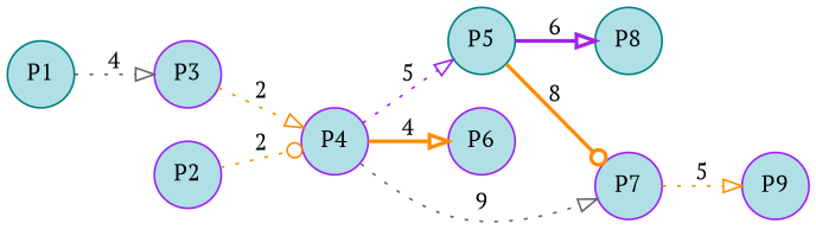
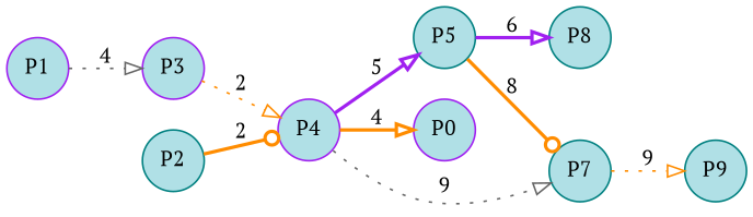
  digraph {
    fontname="PT Serif"
    rankdir=LR
    splines=true
    node [color=purple fillcolor=powderblue fixedsize=true fontcolor=black fontname="PT Serif" fontsize=12 margin=0 shape=circle style=filled]
    edge [arrowhead=onormal color=darkorange fontcolor=black fontname="PT Serif" fontsize=12 margin=0 style=dotted]
-   n1 [color=teal label=P1 width=0.5]
-   n2 [label=P2 width=0.5]
+   n1 [label=P1 width=0.5]
+   n2 [color=teal label=P2 width=0.5]
    n3 [label=P3 width=0.5]
    n4 [label=P4 width=0.5]
    n5 [color=teal label=P5 width=0.5]
-   n6 [label=P6 width=0.5]
-   n7 [label=P7 width=0.5]
+   n6 [label=P0 width=0.5]
+   n7 [color=teal label=P7 width=0.5]
    n8 [color=teal label=P8 width=0.5]
-   n9 [label=P9 width=0.5]
+   n9 [color=teal label=P9 width=0.5]
    subgraph sub_1 {
      rank=same
      n1
    }
    subgraph sub_2 {
      rank=same
      n2
      n3
    }
    subgraph sub_3 {
      rank=same
      n4
    }
    subgraph sub_4 {
      rank=same
      n5
      n6
    }
    subgraph sub_5 {
      rank=same
      n7
      n8
    }
    subgraph sub_6 {
      rank=same
      n9
    }
    n1 -> n3 [color=gray40 label=4]
-   n2 -> n4 [arrowhead=odot label=2]
+   n2 -> n4 [arrowhead=odot label=2 style=bold]
    n3 -> n4 [label=2]
-   n4 -> n5 [color=purple label=5]
+   n4 -> n5 [color=purple label=5 style=bold]
    n4 -> n6 [label=4 style=bold]
    n4 -> n7 [color=gray40 label=9]
    n5 -> n7 [arrowhead=odot label=8 style=bold]
    n5 -> n8 [color=purple label=6 style=bold]
-   n7 -> n9 [label=5]
+   n7 -> n9 [label=9]
  }
